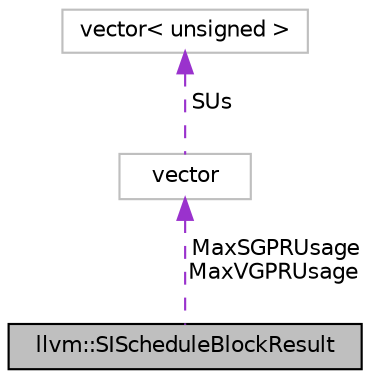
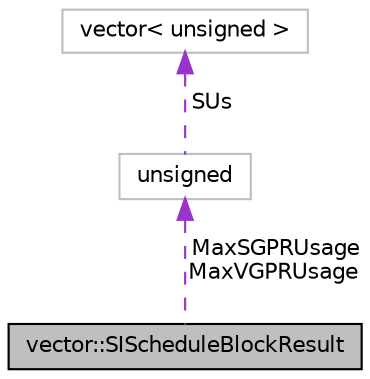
  digraph {
    node [color=grey75 fontname=Helvetica fontsize=10 shape=record]
    edge [color=darkorchid3 dir=back fontname=Helvetica fontsize=10 labelfontname=Helvetica labelfontsize=10 style=dashed]
-   n1 [color=black fillcolor=grey75 fontcolor=black height=0.2 label="llvm::SIScheduleBlockResult" style=filled width=0.4]
+   n1 [color=black fillcolor=grey75 fontcolor=black height=0.2 label="vector::SIScheduleBlockResult" style=filled width=0.4]
    n2 [height=0.2 label="vector\< unsigned \>" width=0.4]
-   n3 [height=0.2 label=vector width=0.4]
+   n3 [height=0.2 label=unsigned width=0.4]
    n2 -> n3 [label=" SUs"]
    n3 -> n1 [label=" MaxSGPRUsage\nMaxVGPRUsage"]
  }
